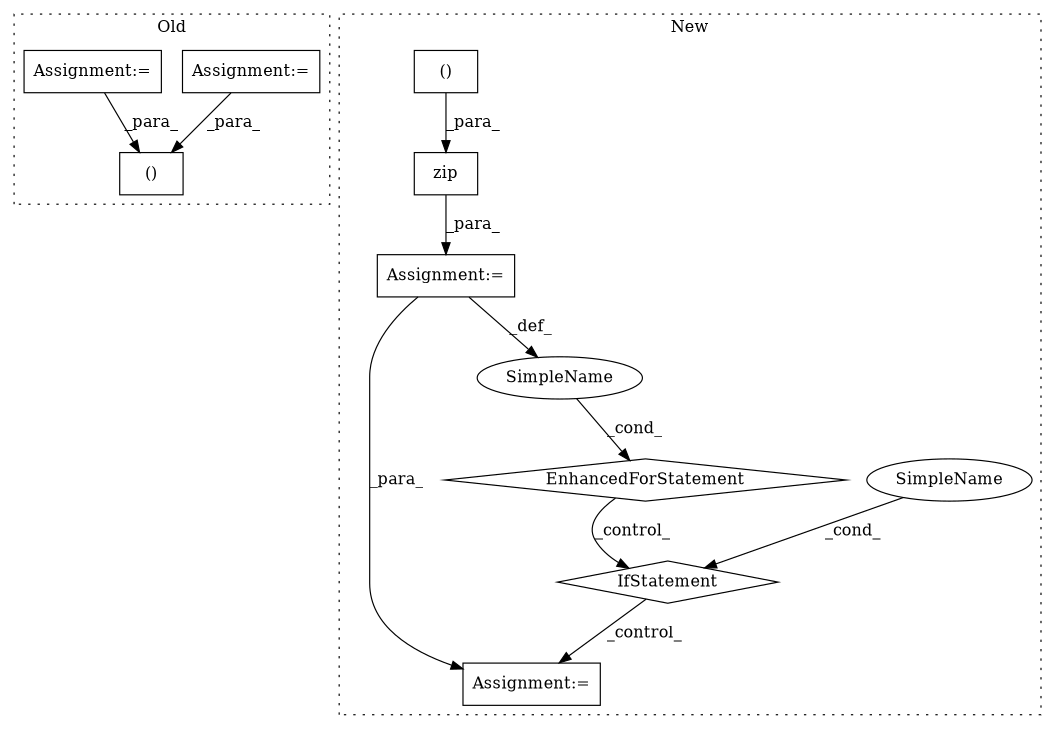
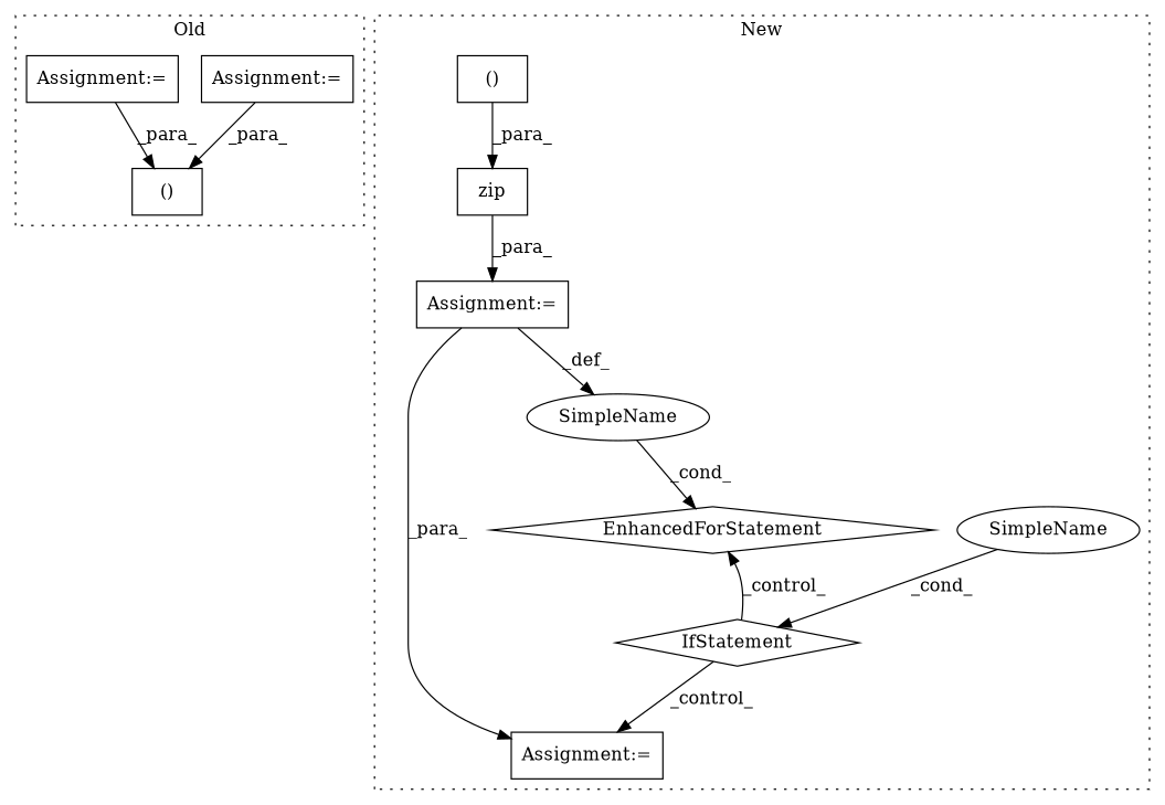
  digraph {
    node [a=7 l=1 s="3722,3950" shape=box]
    n1 [a=106 l=79 label="()" s=4060]
    n2 [label="Assignment:=" s=3569]
    n3 [label="Assignment:=" s=3509]
    n4 [a=32 l="9,2" label=zip s="3823,3948"]
    n5 [l="77,2" label="Assignment:="]
    n6 [a=70 l="77,2" label=EnhancedForStatement shape=diamond]
    n7 [label="Assignment:=" s=4224]
    n8 [a=42 l=9 label=SimpleName s=3811 shape=ellipse]
    n9 [a=106 l=47 label="()" s=3901]
    n10 [a=25 l="4,2" label=IfStatement s="3960,3979" shape=diamond]
    n11 [a=42 label=SimpleName shape=ellipse l="" s=""]
    subgraph cluster_1 {
      label=Old
      style=dotted
      n1
      n2
      n3
    }
    subgraph cluster_2 {
      label=New
      style=dotted
      n4
      n5
      n6
      n7
      n8
      n9
      n10
      n11
    }
    n2 -> n1 [label=_para_]
    n3 -> n1 [label=_para_]
    n4 -> n5 [label=_para_]
    n5 -> n7 [label=_para_]
    n5 -> n8 [label=_def_]
-   n6 -> n10 [label=_control_]
+   n10 -> n6 [label=_control_]
    n8 -> n6 [label=_cond_]
    n9 -> n4 [label=_para_]
    n10 -> n7 [label=_control_]
    n11 -> n10 [label=_cond_]
  }
